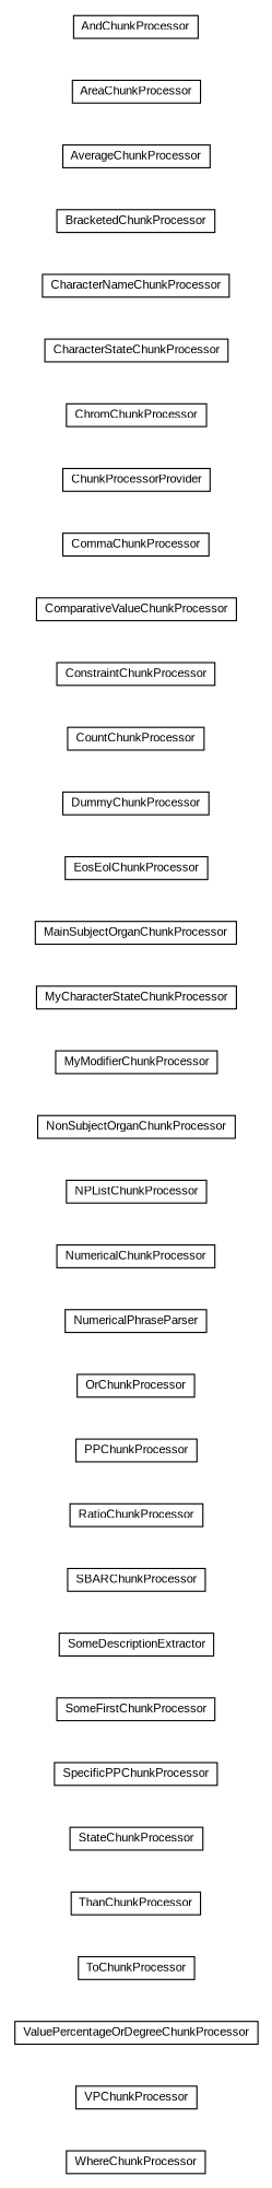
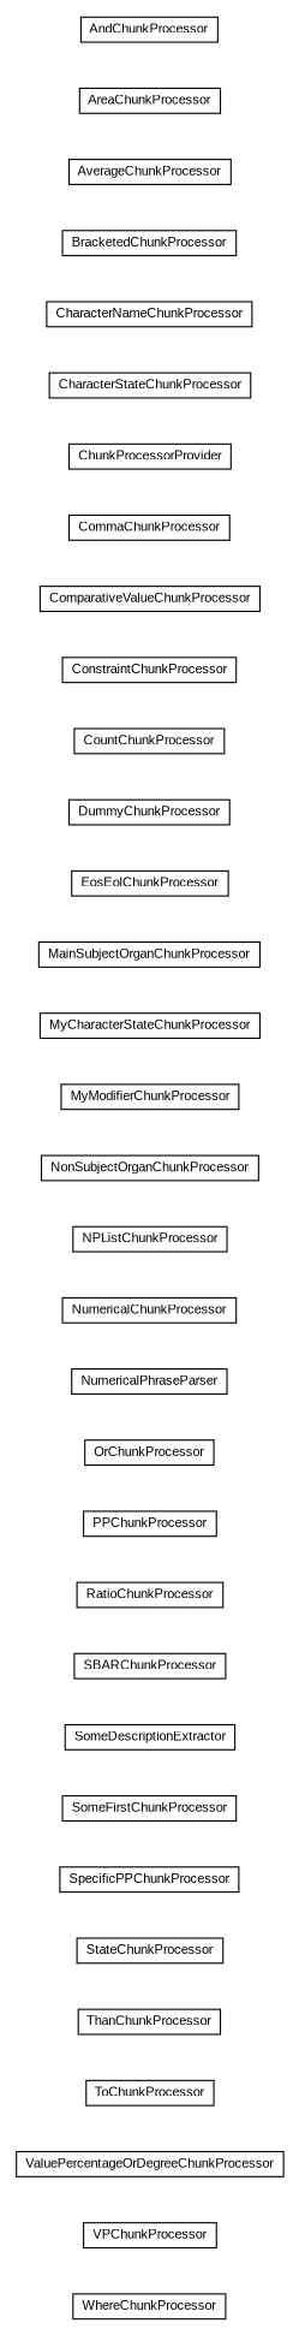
  digraph {
    nodesep=0.25
    ranksep=0.5
    rankdir=LR
    node [fontcolor=black fontname=arial fontsize=10.0 shape=plaintext]
    n1 [label=<<table title="edu.arizona.biosemantics.semanticmarkup.markupelement.description.ling.extract.lib.WhereChunkProcessor" border="0" cellborder="1" cellspacing="0" cellpadding="2" port="p" href="./WhereChunkProcessor.html"> 		<tr><td><table border="0" cellspacing="0" cellpadding="1"> <tr><td align="center" balign="center"> WhereChunkProcessor </td></tr> 		</table></td></tr> 		</table>>]
    n2 [label=<<table title="edu.arizona.biosemantics.semanticmarkup.markupelement.description.ling.extract.lib.VPChunkProcessor" border="0" cellborder="1" cellspacing="0" cellpadding="2" port="p" href="./VPChunkProcessor.html"> 		<tr><td><table border="0" cellspacing="0" cellpadding="1"> <tr><td align="center" balign="center"> VPChunkProcessor </td></tr> 		</table></td></tr> 		</table>>]
    n3 [label=<<table title="edu.arizona.biosemantics.semanticmarkup.markupelement.description.ling.extract.lib.ValuePercentageOrDegreeChunkProcessor" border="0" cellborder="1" cellspacing="0" cellpadding="2" port="p" href="./ValuePercentageOrDegreeChunkProcessor.html"> 		<tr><td><table border="0" cellspacing="0" cellpadding="1"> <tr><td align="center" balign="center"> ValuePercentageOrDegreeChunkProcessor </td></tr> 		</table></td></tr> 		</table>>]
    n4 [label=<<table title="edu.arizona.biosemantics.semanticmarkup.markupelement.description.ling.extract.lib.ToChunkProcessor" border="0" cellborder="1" cellspacing="0" cellpadding="2" port="p" href="./ToChunkProcessor.html"> 		<tr><td><table border="0" cellspacing="0" cellpadding="1"> <tr><td align="center" balign="center"> ToChunkProcessor </td></tr> 		</table></td></tr> 		</table>>]
    n5 [label=<<table title="edu.arizona.biosemantics.semanticmarkup.markupelement.description.ling.extract.lib.ThanChunkProcessor" border="0" cellborder="1" cellspacing="0" cellpadding="2" port="p" href="./ThanChunkProcessor.html"> 		<tr><td><table border="0" cellspacing="0" cellpadding="1"> <tr><td align="center" balign="center"> ThanChunkProcessor </td></tr> 		</table></td></tr> 		</table>>]
    n6 [label=<<table title="edu.arizona.biosemantics.semanticmarkup.markupelement.description.ling.extract.lib.StateChunkProcessor" border="0" cellborder="1" cellspacing="0" cellpadding="2" port="p" href="./StateChunkProcessor.html"> 		<tr><td><table border="0" cellspacing="0" cellpadding="1"> <tr><td align="center" balign="center"> StateChunkProcessor </td></tr> 		</table></td></tr> 		</table>>]
    n7 [label=<<table title="edu.arizona.biosemantics.semanticmarkup.markupelement.description.ling.extract.lib.SpecificPPChunkProcessor" border="0" cellborder="1" cellspacing="0" cellpadding="2" port="p" href="./SpecificPPChunkProcessor.html"> 		<tr><td><table border="0" cellspacing="0" cellpadding="1"> <tr><td align="center" balign="center"> SpecificPPChunkProcessor </td></tr> 		</table></td></tr> 		</table>>]
    n8 [label=<<table title="edu.arizona.biosemantics.semanticmarkup.markupelement.description.ling.extract.lib.SomeFirstChunkProcessor" border="0" cellborder="1" cellspacing="0" cellpadding="2" port="p" href="./SomeFirstChunkProcessor.html"> 		<tr><td><table border="0" cellspacing="0" cellpadding="1"> <tr><td align="center" balign="center"> SomeFirstChunkProcessor </td></tr> 		</table></td></tr> 		</table>>]
    n9 [label=<<table title="edu.arizona.biosemantics.semanticmarkup.markupelement.description.ling.extract.lib.SomeDescriptionExtractor" border="0" cellborder="1" cellspacing="0" cellpadding="2" port="p" href="./SomeDescriptionExtractor.html"> 		<tr><td><table border="0" cellspacing="0" cellpadding="1"> <tr><td align="center" balign="center"> SomeDescriptionExtractor </td></tr> 		</table></td></tr> 		</table>>]
    n10 [label=<<table title="edu.arizona.biosemantics.semanticmarkup.markupelement.description.ling.extract.lib.SBARChunkProcessor" border="0" cellborder="1" cellspacing="0" cellpadding="2" port="p" href="./SBARChunkProcessor.html"> 		<tr><td><table border="0" cellspacing="0" cellpadding="1"> <tr><td align="center" balign="center"> SBARChunkProcessor </td></tr> 		</table></td></tr> 		</table>>]
    n11 [label=<<table title="edu.arizona.biosemantics.semanticmarkup.markupelement.description.ling.extract.lib.RatioChunkProcessor" border="0" cellborder="1" cellspacing="0" cellpadding="2" port="p" href="./RatioChunkProcessor.html"> 		<tr><td><table border="0" cellspacing="0" cellpadding="1"> <tr><td align="center" balign="center"> RatioChunkProcessor </td></tr> 		</table></td></tr> 		</table>>]
    n12 [label=<<table title="edu.arizona.biosemantics.semanticmarkup.markupelement.description.ling.extract.lib.PPChunkProcessor" border="0" cellborder="1" cellspacing="0" cellpadding="2" port="p" href="./PPChunkProcessor.html"> 		<tr><td><table border="0" cellspacing="0" cellpadding="1"> <tr><td align="center" balign="center"> PPChunkProcessor </td></tr> 		</table></td></tr> 		</table>>]
    n13 [label=<<table title="edu.arizona.biosemantics.semanticmarkup.markupelement.description.ling.extract.lib.OrChunkProcessor" border="0" cellborder="1" cellspacing="0" cellpadding="2" port="p" href="./OrChunkProcessor.html"> 		<tr><td><table border="0" cellspacing="0" cellpadding="1"> <tr><td align="center" balign="center"> OrChunkProcessor </td></tr> 		</table></td></tr> 		</table>>]
    n14 [label=<<table title="edu.arizona.biosemantics.semanticmarkup.markupelement.description.ling.extract.lib.NumericalPhraseParser" border="0" cellborder="1" cellspacing="0" cellpadding="2" port="p" href="./NumericalPhraseParser.html"> 		<tr><td><table border="0" cellspacing="0" cellpadding="1"> <tr><td align="center" balign="center"> NumericalPhraseParser </td></tr> 		</table></td></tr> 		</table>>]
    n15 [label=<<table title="edu.arizona.biosemantics.semanticmarkup.markupelement.description.ling.extract.lib.NumericalChunkProcessor" border="0" cellborder="1" cellspacing="0" cellpadding="2" port="p" href="./NumericalChunkProcessor.html"> 		<tr><td><table border="0" cellspacing="0" cellpadding="1"> <tr><td align="center" balign="center"> NumericalChunkProcessor </td></tr> 		</table></td></tr> 		</table>>]
    n16 [label=<<table title="edu.arizona.biosemantics.semanticmarkup.markupelement.description.ling.extract.lib.NPListChunkProcessor" border="0" cellborder="1" cellspacing="0" cellpadding="2" port="p" href="./NPListChunkProcessor.html"> 		<tr><td><table border="0" cellspacing="0" cellpadding="1"> <tr><td align="center" balign="center"> NPListChunkProcessor </td></tr> 		</table></td></tr> 		</table>>]
    n17 [label=<<table title="edu.arizona.biosemantics.semanticmarkup.markupelement.description.ling.extract.lib.NonSubjectOrganChunkProcessor" border="0" cellborder="1" cellspacing="0" cellpadding="2" port="p" href="./NonSubjectOrganChunkProcessor.html"> 		<tr><td><table border="0" cellspacing="0" cellpadding="1"> <tr><td align="center" balign="center"> NonSubjectOrganChunkProcessor </td></tr> 		</table></td></tr> 		</table>>]
    n18 [label=<<table title="edu.arizona.biosemantics.semanticmarkup.markupelement.description.ling.extract.lib.MyModifierChunkProcessor" border="0" cellborder="1" cellspacing="0" cellpadding="2" port="p" href="./MyModifierChunkProcessor.html"> 		<tr><td><table border="0" cellspacing="0" cellpadding="1"> <tr><td align="center" balign="center"> MyModifierChunkProcessor </td></tr> 		</table></td></tr> 		</table>>]
    n19 [label=<<table title="edu.arizona.biosemantics.semanticmarkup.markupelement.description.ling.extract.lib.MyCharacterStateChunkProcessor" border="0" cellborder="1" cellspacing="0" cellpadding="2" port="p" href="./MyCharacterStateChunkProcessor.html"> 		<tr><td><table border="0" cellspacing="0" cellpadding="1"> <tr><td align="center" balign="center"> MyCharacterStateChunkProcessor </td></tr> 		</table></td></tr> 		</table>>]
    n20 [label=<<table title="edu.arizona.biosemantics.semanticmarkup.markupelement.description.ling.extract.lib.MainSubjectOrganChunkProcessor" border="0" cellborder="1" cellspacing="0" cellpadding="2" port="p" href="./MainSubjectOrganChunkProcessor.html"> 		<tr><td><table border="0" cellspacing="0" cellpadding="1"> <tr><td align="center" balign="center"> MainSubjectOrganChunkProcessor </td></tr> 		</table></td></tr> 		</table>>]
    n21 [label=<<table title="edu.arizona.biosemantics.semanticmarkup.markupelement.description.ling.extract.lib.EosEolChunkProcessor" border="0" cellborder="1" cellspacing="0" cellpadding="2" port="p" href="./EosEolChunkProcessor.html"> 		<tr><td><table border="0" cellspacing="0" cellpadding="1"> <tr><td align="center" balign="center"> EosEolChunkProcessor </td></tr> 		</table></td></tr> 		</table>>]
    n22 [label=<<table title="edu.arizona.biosemantics.semanticmarkup.markupelement.description.ling.extract.lib.DummyChunkProcessor" border="0" cellborder="1" cellspacing="0" cellpadding="2" port="p" href="./DummyChunkProcessor.html"> 		<tr><td><table border="0" cellspacing="0" cellpadding="1"> <tr><td align="center" balign="center"> DummyChunkProcessor </td></tr> 		</table></td></tr> 		</table>>]
    n23 [label=<<table title="edu.arizona.biosemantics.semanticmarkup.markupelement.description.ling.extract.lib.CountChunkProcessor" border="0" cellborder="1" cellspacing="0" cellpadding="2" port="p" href="./CountChunkProcessor.html"> 		<tr><td><table border="0" cellspacing="0" cellpadding="1"> <tr><td align="center" balign="center"> CountChunkProcessor </td></tr> 		</table></td></tr> 		</table>>]
    n24 [label=<<table title="edu.arizona.biosemantics.semanticmarkup.markupelement.description.ling.extract.lib.ConstraintChunkProcessor" border="0" cellborder="1" cellspacing="0" cellpadding="2" port="p" href="./ConstraintChunkProcessor.html"> 		<tr><td><table border="0" cellspacing="0" cellpadding="1"> <tr><td align="center" balign="center"> ConstraintChunkProcessor </td></tr> 		</table></td></tr> 		</table>>]
    n25 [label=<<table title="edu.arizona.biosemantics.semanticmarkup.markupelement.description.ling.extract.lib.ComparativeValueChunkProcessor" border="0" cellborder="1" cellspacing="0" cellpadding="2" port="p" href="./ComparativeValueChunkProcessor.html"> 		<tr><td><table border="0" cellspacing="0" cellpadding="1"> <tr><td align="center" balign="center"> ComparativeValueChunkProcessor </td></tr> 		</table></td></tr> 		</table>>]
    n26 [label=<<table title="edu.arizona.biosemantics.semanticmarkup.markupelement.description.ling.extract.lib.CommaChunkProcessor" border="0" cellborder="1" cellspacing="0" cellpadding="2" port="p" href="./CommaChunkProcessor.html"> 		<tr><td><table border="0" cellspacing="0" cellpadding="1"> <tr><td align="center" balign="center"> CommaChunkProcessor </td></tr> 		</table></td></tr> 		</table>>]
    n27 [label=<<table title="edu.arizona.biosemantics.semanticmarkup.markupelement.description.ling.extract.lib.ChunkProcessorProvider" border="0" cellborder="1" cellspacing="0" cellpadding="2" port="p" href="./ChunkProcessorProvider.html"> 		<tr><td><table border="0" cellspacing="0" cellpadding="1"> <tr><td align="center" balign="center"> ChunkProcessorProvider </td></tr> 		</table></td></tr> 		</table>>]
-   n28 [label=<<table title="edu.arizona.biosemantics.semanticmarkup.markupelement.description.ling.extract.lib.ChromChunkProcessor" border="0" cellborder="1" cellspacing="0" cellpadding="2" port="p" href="./ChromChunkProcessor.html"> 		<tr><td><table border="0" cellspacing="0" cellpadding="1"> <tr><td align="center" balign="center"> ChromChunkProcessor </td></tr> 		</table></td></tr> 		</table>>]
    n29 [label=<<table title="edu.arizona.biosemantics.semanticmarkup.markupelement.description.ling.extract.lib.CharacterStateChunkProcessor" border="0" cellborder="1" cellspacing="0" cellpadding="2" port="p" href="./CharacterStateChunkProcessor.html"> 		<tr><td><table border="0" cellspacing="0" cellpadding="1"> <tr><td align="center" balign="center"> CharacterStateChunkProcessor </td></tr> 		</table></td></tr> 		</table>>]
    n30 [label=<<table title="edu.arizona.biosemantics.semanticmarkup.markupelement.description.ling.extract.lib.CharacterNameChunkProcessor" border="0" cellborder="1" cellspacing="0" cellpadding="2" port="p" href="./CharacterNameChunkProcessor.html"> 		<tr><td><table border="0" cellspacing="0" cellpadding="1"> <tr><td align="center" balign="center"> CharacterNameChunkProcessor </td></tr> 		</table></td></tr> 		</table>>]
    n31 [label=<<table title="edu.arizona.biosemantics.semanticmarkup.markupelement.description.ling.extract.lib.BracketedChunkProcessor" border="0" cellborder="1" cellspacing="0" cellpadding="2" port="p" href="./BracketedChunkProcessor.html"> 		<tr><td><table border="0" cellspacing="0" cellpadding="1"> <tr><td align="center" balign="center"> BracketedChunkProcessor </td></tr> 		</table></td></tr> 		</table>>]
    n32 [label=<<table title="edu.arizona.biosemantics.semanticmarkup.markupelement.description.ling.extract.lib.AverageChunkProcessor" border="0" cellborder="1" cellspacing="0" cellpadding="2" port="p" href="./AverageChunkProcessor.html"> 		<tr><td><table border="0" cellspacing="0" cellpadding="1"> <tr><td align="center" balign="center"> AverageChunkProcessor </td></tr> 		</table></td></tr> 		</table>>]
    n33 [label=<<table title="edu.arizona.biosemantics.semanticmarkup.markupelement.description.ling.extract.lib.AreaChunkProcessor" border="0" cellborder="1" cellspacing="0" cellpadding="2" port="p" href="./AreaChunkProcessor.html"> 		<tr><td><table border="0" cellspacing="0" cellpadding="1"> <tr><td align="center" balign="center"> AreaChunkProcessor </td></tr> 		</table></td></tr> 		</table>>]
    n34 [label=<<table title="edu.arizona.biosemantics.semanticmarkup.markupelement.description.ling.extract.lib.AndChunkProcessor" border="0" cellborder="1" cellspacing="0" cellpadding="2" port="p" href="./AndChunkProcessor.html"> 		<tr><td><table border="0" cellspacing="0" cellpadding="1"> <tr><td align="center" balign="center"> AndChunkProcessor </td></tr> 		</table></td></tr> 		</table>>]
  }
